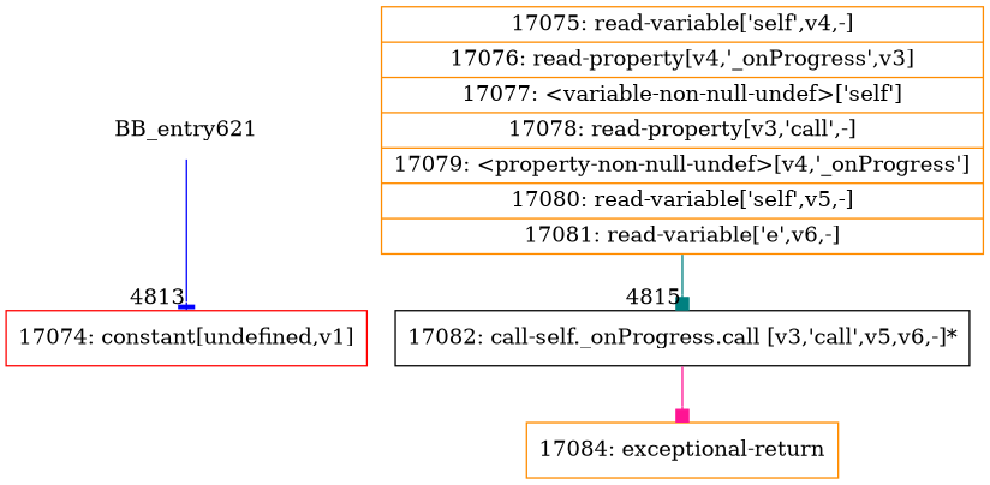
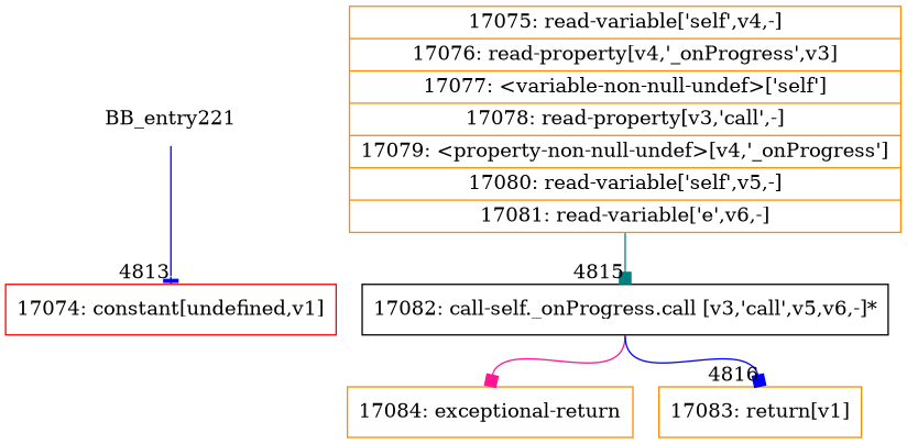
  digraph {
    rankdir=TD
    node [color=darkorange shape=record]
    edge [arrowhead=box color=blue headport=n tailport=s]
-   BB_entry221 [shape=none label=BB_entry621]
+   BB_entry221 [shape=none]
    n2 [color=red label="{17074: constant[undefined,v1]}"]
    n3 [label="{17075: read-variable['self',v4,-]|17076: read-property[v4,'_onProgress',v3]|17077: \<variable-non-null-undef\>['self']|17078: read-property[v3,'call',-]|17079: \<property-non-null-undef\>[v4,'_onProgress']|17080: read-variable['self',v5,-]|17081: read-variable['e',v6,-]}"]
    n4 [color=black label="{17082: call-self._onProgress.call [v3,'call',v5,v6,-]*}"]
    n5 [label="{17084: exceptional-return}"]
+   n6 [label="{17083: return[v1]}"]
    BB_entry221 -> n2 [arrowhead=tee headlabel="    4813"]
    n3 -> n4 [color=teal headlabel="      4815"]
    n4 -> n5 [color=deeppink]
+   n4 -> n6 [headlabel="      4816"]
  }
